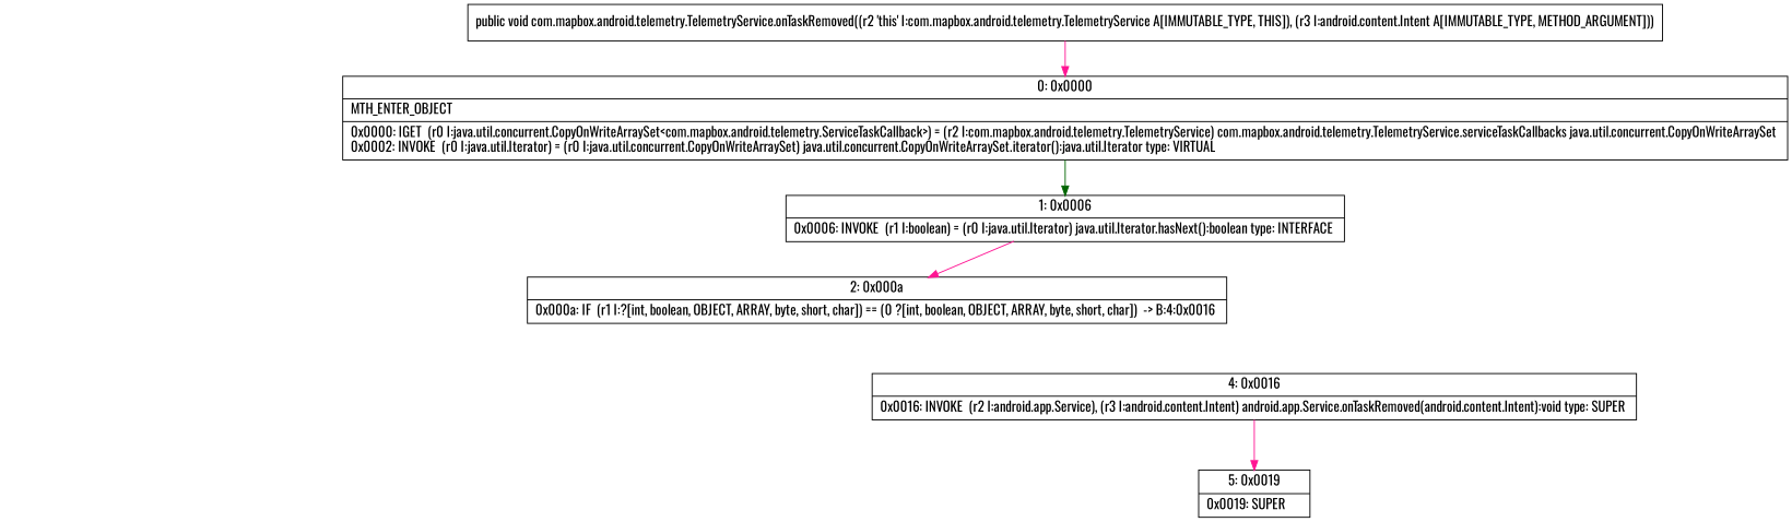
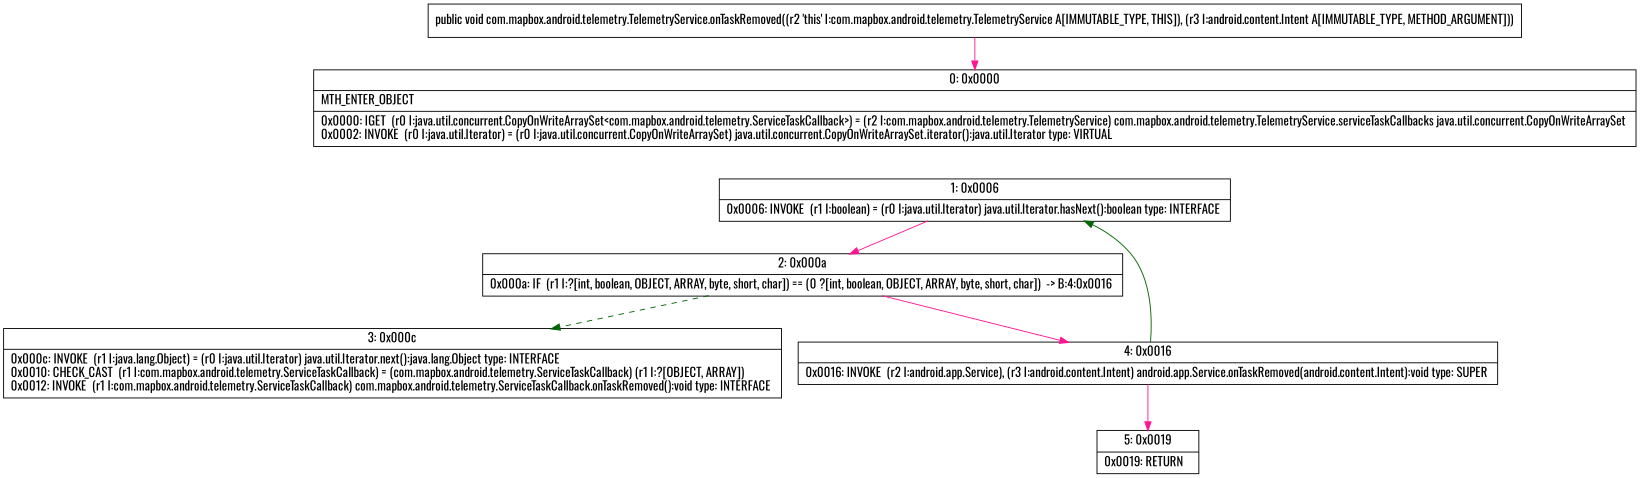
  digraph {
    fontname=Oswald
    node [fontname=Oswald shape=record]
    edge [color=deeppink fontname=Oswald]
    n1 [label="{0\:\ 0x0000|MTH_ENTER_OBJECT\l|0x0000: IGET  (r0 I:java.util.concurrent.CopyOnWriteArraySet\<com.mapbox.android.telemetry.ServiceTaskCallback\>) = (r2 I:com.mapbox.android.telemetry.TelemetryService) com.mapbox.android.telemetry.TelemetryService.serviceTaskCallbacks java.util.concurrent.CopyOnWriteArraySet \l0x0002: INVOKE  (r0 I:java.util.Iterator) = (r0 I:java.util.concurrent.CopyOnWriteArraySet) java.util.concurrent.CopyOnWriteArraySet.iterator():java.util.Iterator type: VIRTUAL \l}"]
    n2 [label="{1\:\ 0x0006|0x0006: INVOKE  (r1 I:boolean) = (r0 I:java.util.Iterator) java.util.Iterator.hasNext():boolean type: INTERFACE \l}"]
    n3 [label="{2\:\ 0x000a|0x000a: IF  (r1 I:?[int, boolean, OBJECT, ARRAY, byte, short, char]) == (0 ?[int, boolean, OBJECT, ARRAY, byte, short, char])  \-\> B:4:0x0016 \l}"]
+   n4 [label="{3\:\ 0x000c|0x000c: INVOKE  (r1 I:java.lang.Object) = (r0 I:java.util.Iterator) java.util.Iterator.next():java.lang.Object type: INTERFACE \l0x0010: CHECK_CAST  (r1 I:com.mapbox.android.telemetry.ServiceTaskCallback) = (com.mapbox.android.telemetry.ServiceTaskCallback) (r1 I:?[OBJECT, ARRAY]) \l0x0012: INVOKE  (r1 I:com.mapbox.android.telemetry.ServiceTaskCallback) com.mapbox.android.telemetry.ServiceTaskCallback.onTaskRemoved():void type: INTERFACE \l}"]
    n5 [label="{4\:\ 0x0016|0x0016: INVOKE  (r2 I:android.app.Service), (r3 I:android.content.Intent) android.app.Service.onTaskRemoved(android.content.Intent):void type: SUPER \l}"]
-   n6 [label="{5\:\ 0x0019|0x0019: SUPER   \l}"]
+   n6 [label="{5\:\ 0x0019|0x0019: RETURN   \l}"]
    n7 [label="{public void com.mapbox.android.telemetry.TelemetryService.onTaskRemoved((r2 'this' I:com.mapbox.android.telemetry.TelemetryService A[IMMUTABLE_TYPE, THIS]), (r3 I:android.content.Intent A[IMMUTABLE_TYPE, METHOD_ARGUMENT])) }"]
-   n1 -> n2 [color=darkgreen]
+   n5 -> n2 [color=darkgreen]
    n2 -> n3
+   n3 -> n4 [color=darkgreen style=dashed]
+   n3 -> n5
    n5 -> n6
    n7 -> n1
  }
